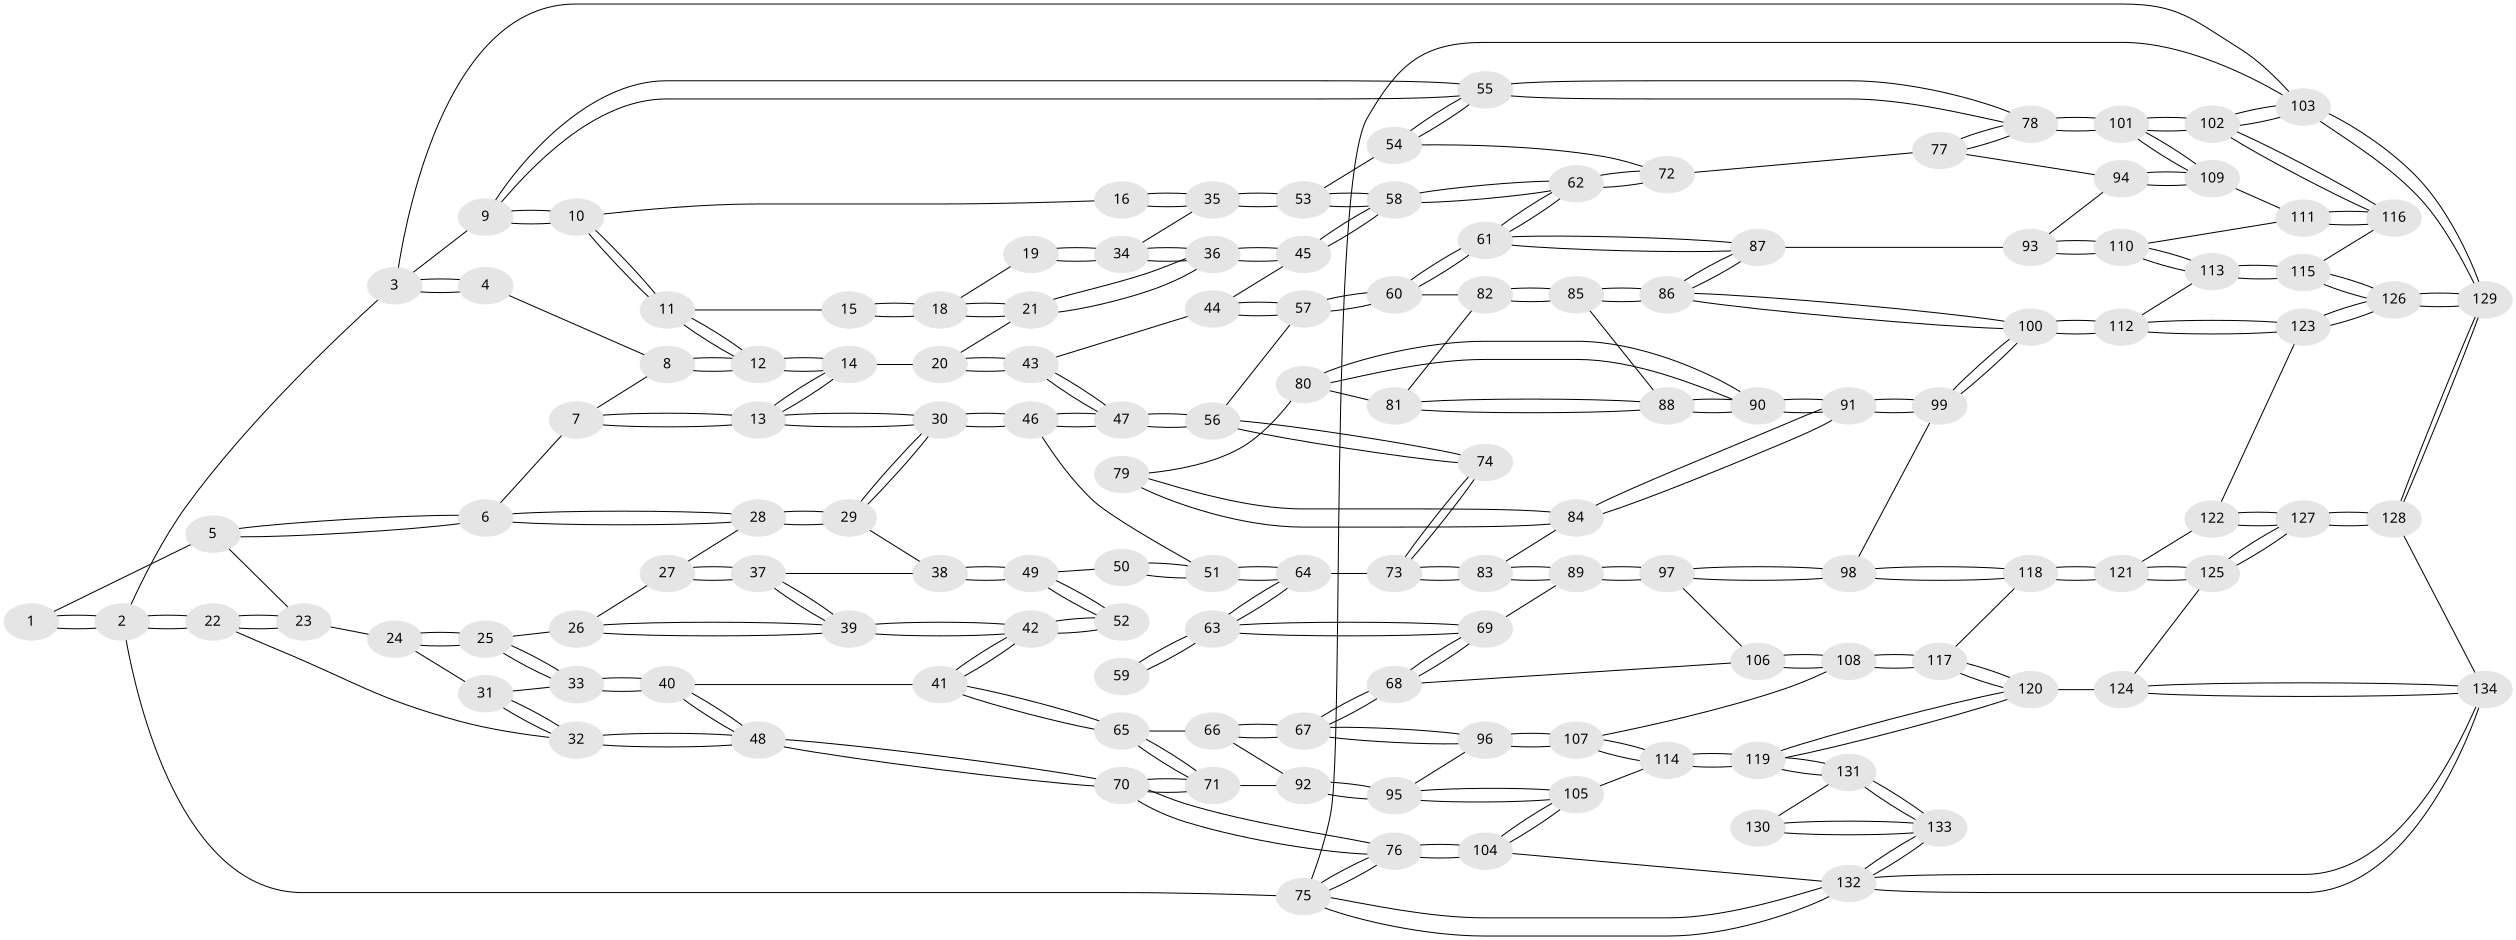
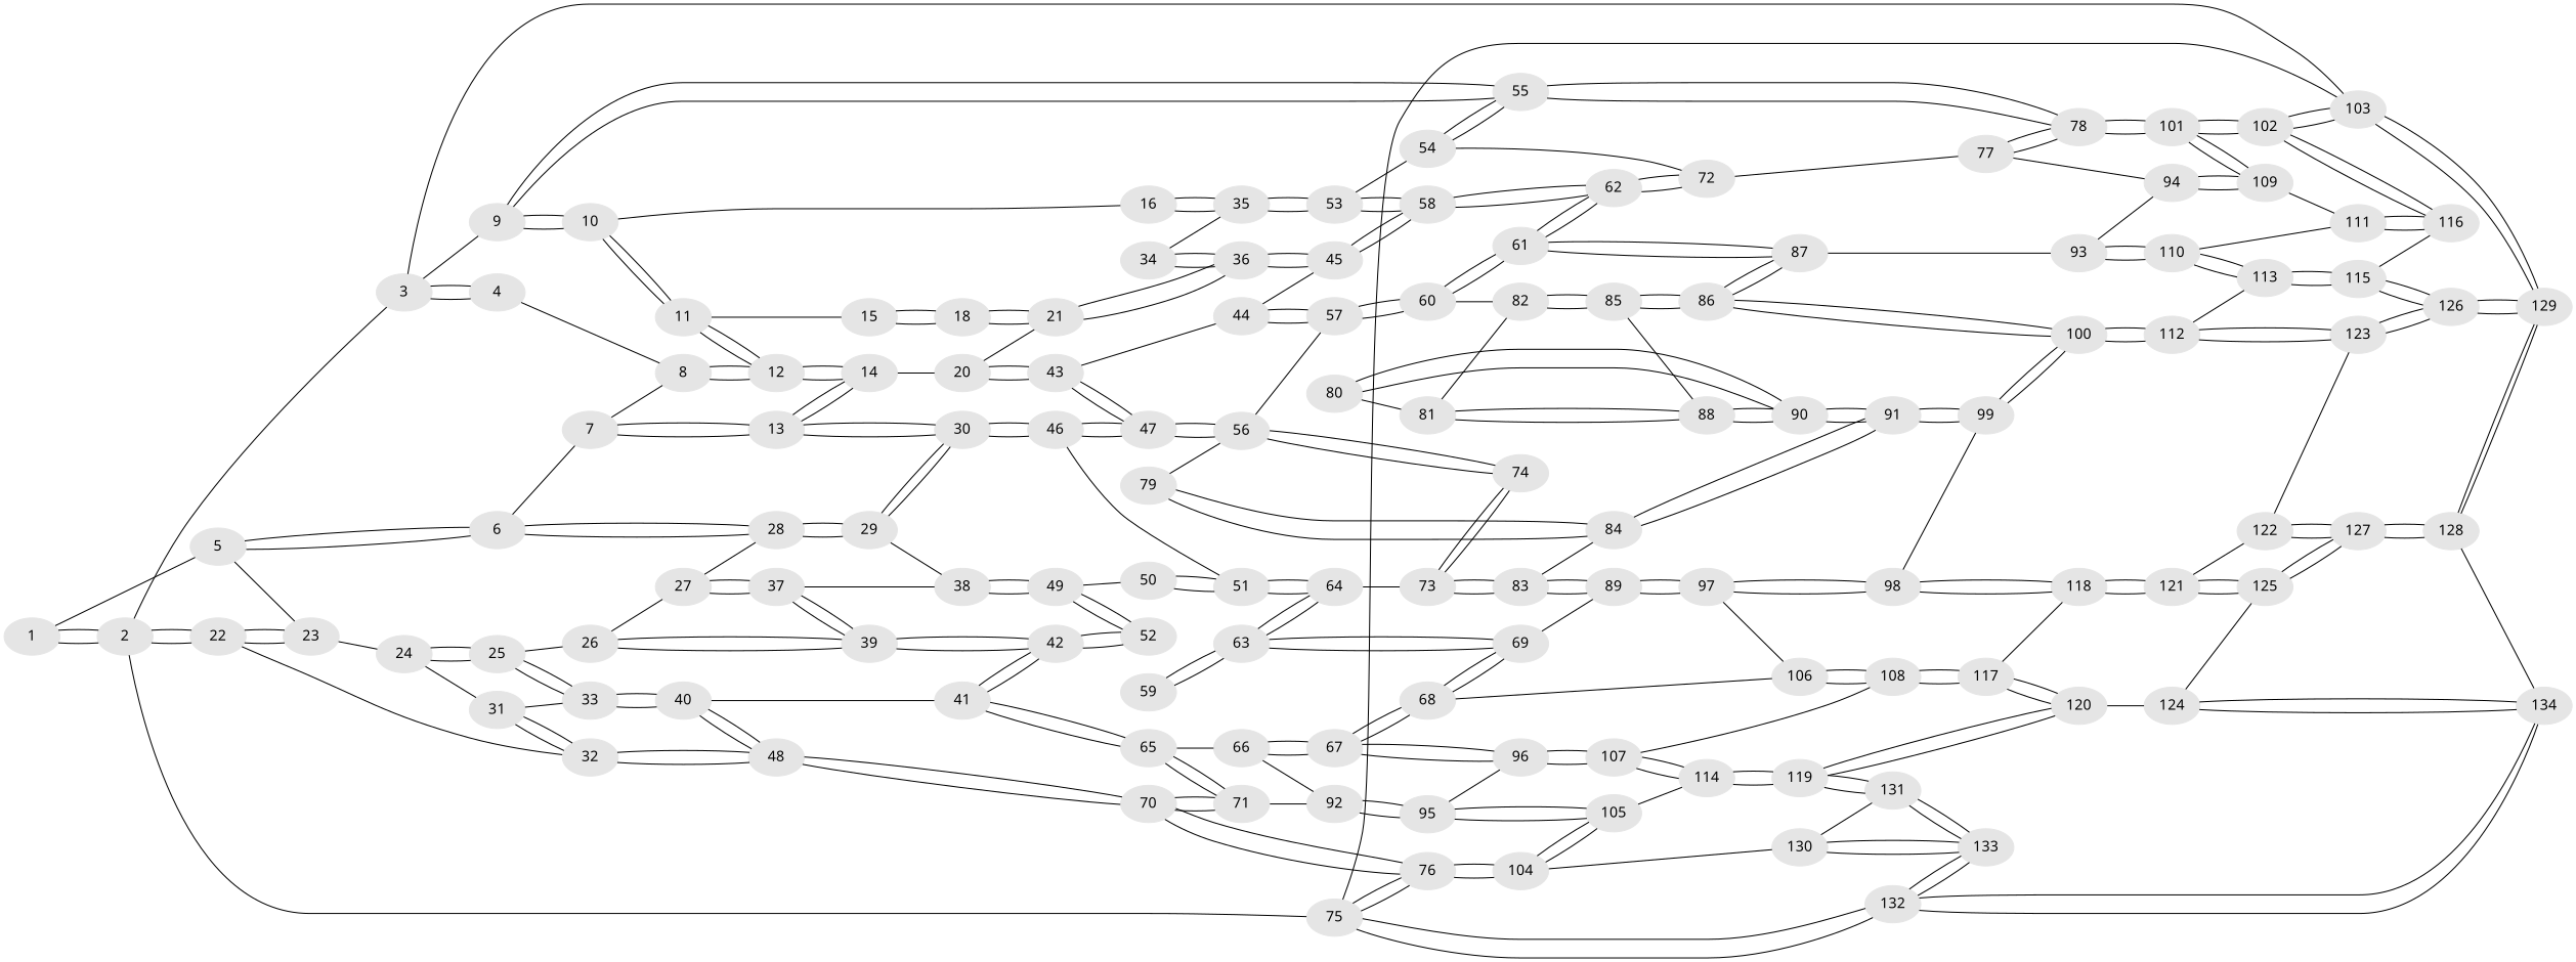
  graph {
    fontname="Noto Sans"
    rankdir=LR
    node [color=gray90 fontname="Noto Sans" style=filled]
    edge [fontname="Noto Sans"]
    1
    2
    5
    3
    22
    75
    6
    23
    4
    9
    103
    32
    76
    132
    8
    10
    55
    129
    12
    7
    28
    24
    13
    29
    14
    30
    11
    16
    78
    15
    35
    18
    20
    46
    21
    43
-   19
    53
    34
    36
    44
    47
    45
    48
    25
    31
    26
    33
    27
    39
    40
    37
    42
    38
    49
    51
    70
    41
    58
    54
    52
    50
    65
    66
    71
    57
    56
    60
    62
    64
    74
    59
    63
    73
    72
    77
    101
    61
    82
    69
    87
    85
    93
    89
    83
    67
    92
    68
    96
    95
    106
    107
    108
    97
    104
    94
    84
    79
    80
    134
    133
    105
    130
    109
    102
    81
    90
    91
    88
    86
    99
    100
    112
    110
    98
    111
    113
    114
    118
    121
    123
    116
    131
    119
    117
    120
    115
    126
    124
    122
    125
    127
    128
    1 -- 2
    1 -- 2
    1 -- 5
    2 -- 3
    2 -- 22
    2 -- 22
    2 -- 75
    5 -- 6
    5 -- 6
    5 -- 23
    3 -- 4
    3 -- 4
    3 -- 9
    3 -- 103
    22 -- 23
    22 -- 23
    22 -- 32
    75 -- 103
    75 -- 76
    75 -- 76
    75 -- 132
    75 -- 132
    6 -- 7
    6 -- 28
    6 -- 28
    23 -- 24
    4 -- 8
    9 -- 10
    9 -- 10
    9 -- 55
    9 -- 55
    103 -- 129
    103 -- 129
    32 -- 48
    32 -- 48
    76 -- 104
    76 -- 104
    132 -- 134
    132 -- 134
    132 -- 133
    132 -- 133
    8 -- 12
    8 -- 12
    10 -- 11
    10 -- 11
    10 -- 16
    55 -- 78
    55 -- 78
    12 -- 14
    12 -- 14
    7 -- 8
    7 -- 13
    7 -- 13
    28 -- 29
    28 -- 29
    24 -- 25
    24 -- 25
    24 -- 31
    13 -- 14
    13 -- 14
    13 -- 30
    13 -- 30
    29 -- 30
    29 -- 30
    29 -- 38
    14 -- 20
    30 -- 46
    30 -- 46
    11 -- 12
    11 -- 12
    11 -- 15
    16 -- 35
    16 -- 35
    78 -- 101
    78 -- 101
    15 -- 18
    15 -- 18
    35 -- 53
    35 -- 53
    18 -- 21
    18 -- 21
-   18 -- 19
    20 -- 21
    20 -- 43
    20 -- 43
    46 -- 47
    46 -- 47
    46 -- 51
    21 -- 36
    21 -- 36
    43 -- 44
    43 -- 47
    43 -- 47
-   19 -- 34
-   19 -- 34
    53 -- 58
    53 -- 58
    53 -- 54
    34 -- 35
    34 -- 36
    34 -- 36
    36 -- 45
    36 -- 45
    44 -- 45
    44 -- 57
    44 -- 57
    47 -- 56
    47 -- 56
    45 -- 58
    45 -- 58
    48 -- 70
    48 -- 70
    25 -- 26
    25 -- 33
    25 -- 33
    31 -- 32
    31 -- 32
    31 -- 33
    26 -- 27
    26 -- 39
    26 -- 39
    33 -- 40
    33 -- 40
    27 -- 28
    27 -- 37
    27 -- 37
    39 -- 42
    39 -- 42
    40 -- 48
    40 -- 48
    40 -- 41
    37 -- 39
    37 -- 39
    37 -- 38
    42 -- 52
    42 -- 52
    38 -- 49
    38 -- 49
    49 -- 52
    49 -- 52
    49 -- 50
    51 -- 64
    51 -- 64
    70 -- 76
    70 -- 76
    70 -- 71
    70 -- 71
    41 -- 42
    41 -- 42
    41 -- 65
    41 -- 65
    58 -- 62
    58 -- 62
    54 -- 55
    54 -- 55
    54 -- 72
    50 -- 51
    50 -- 51
    65 -- 66
    65 -- 71
    65 -- 71
    66 -- 67
    66 -- 67
    66 -- 92
    71 -- 92
    57 -- 60
    57 -- 60
    56 -- 57
    56 -- 74
    56 -- 74
    60 -- 61
    60 -- 61
    60 -- 82
    62 -- 72
    62 -- 72
    64 -- 73
    59 -- 63
    59 -- 63
    63 -- 64
    63 -- 64
    63 -- 69
    63 -- 69
    73 -- 74
    73 -- 74
    73 -- 83
    73 -- 83
    72 -- 77
    77 -- 78
    77 -- 78
    77 -- 94
    101 -- 109
    101 -- 109
    101 -- 102
    101 -- 102
    61 -- 62
    61 -- 62
    61 -- 87
    61 -- 87
    82 -- 85
    82 -- 85
    69 -- 89
    87 -- 93
    85 -- 88
    85 -- 86
    85 -- 86
    93 -- 94
    93 -- 110
    93 -- 110
    89 -- 97
    89 -- 97
    83 -- 89
    83 -- 89
    83 -- 84
    67 -- 68
    67 -- 68
    67 -- 96
    67 -- 96
    92 -- 95
    92 -- 95
    68 -- 69
    68 -- 69
    68 -- 106
    96 -- 107
    96 -- 107
    95 -- 96
    95 -- 105
    95 -- 105
    106 -- 108
    106 -- 108
    107 -- 108
    107 -- 114
    107 -- 114
    108 -- 117
    108 -- 117
    97 -- 106
    97 -- 98
    97 -- 98
    104 -- 105
    104 -- 105
-   104 -- 132
+   104 -- 130
    94 -- 109
    94 -- 109
    84 -- 91
    84 -- 91
    79 -- 84
    79 -- 84
-   79 -- 80
+   79 -- 56
    80 -- 81
    80 -- 90
    80 -- 90
    105 -- 114
    130 -- 133
    130 -- 133
    130 -- 131
    109 -- 111
    102 -- 103
    102 -- 103
    102 -- 116
    102 -- 116
    81 -- 82
    81 -- 88
    81 -- 88
    90 -- 91
    90 -- 91
    91 -- 99
    91 -- 99
    88 -- 90
    88 -- 90
    86 -- 87
    86 -- 87
    86 -- 100
    86 -- 100
    99 -- 100
    99 -- 100
    100 -- 112
    100 -- 112
    112 -- 113
    112 -- 123
    112 -- 123
    110 -- 111
    110 -- 113
    110 -- 113
    98 -- 99
    98 -- 118
    98 -- 118
    111 -- 116
    111 -- 116
    113 -- 115
    113 -- 115
    114 -- 119
    114 -- 119
    118 -- 121
    118 -- 121
    121 -- 122
    121 -- 125
    121 -- 125
    123 -- 126
    123 -- 126
    131 -- 133
    131 -- 133
    119 -- 131
    119 -- 131
    119 -- 120
    119 -- 120
    117 -- 118
    117 -- 120
    117 -- 120
    120 -- 124
    115 -- 116
    115 -- 126
    115 -- 126
    126 -- 129
    126 -- 129
    124 -- 134
    124 -- 134
    124 -- 125
    122 -- 123
    122 -- 127
    122 -- 127
    125 -- 127
    125 -- 127
    127 -- 128
    127 -- 128
    128 -- 129
    128 -- 129
    128 -- 134
  }
